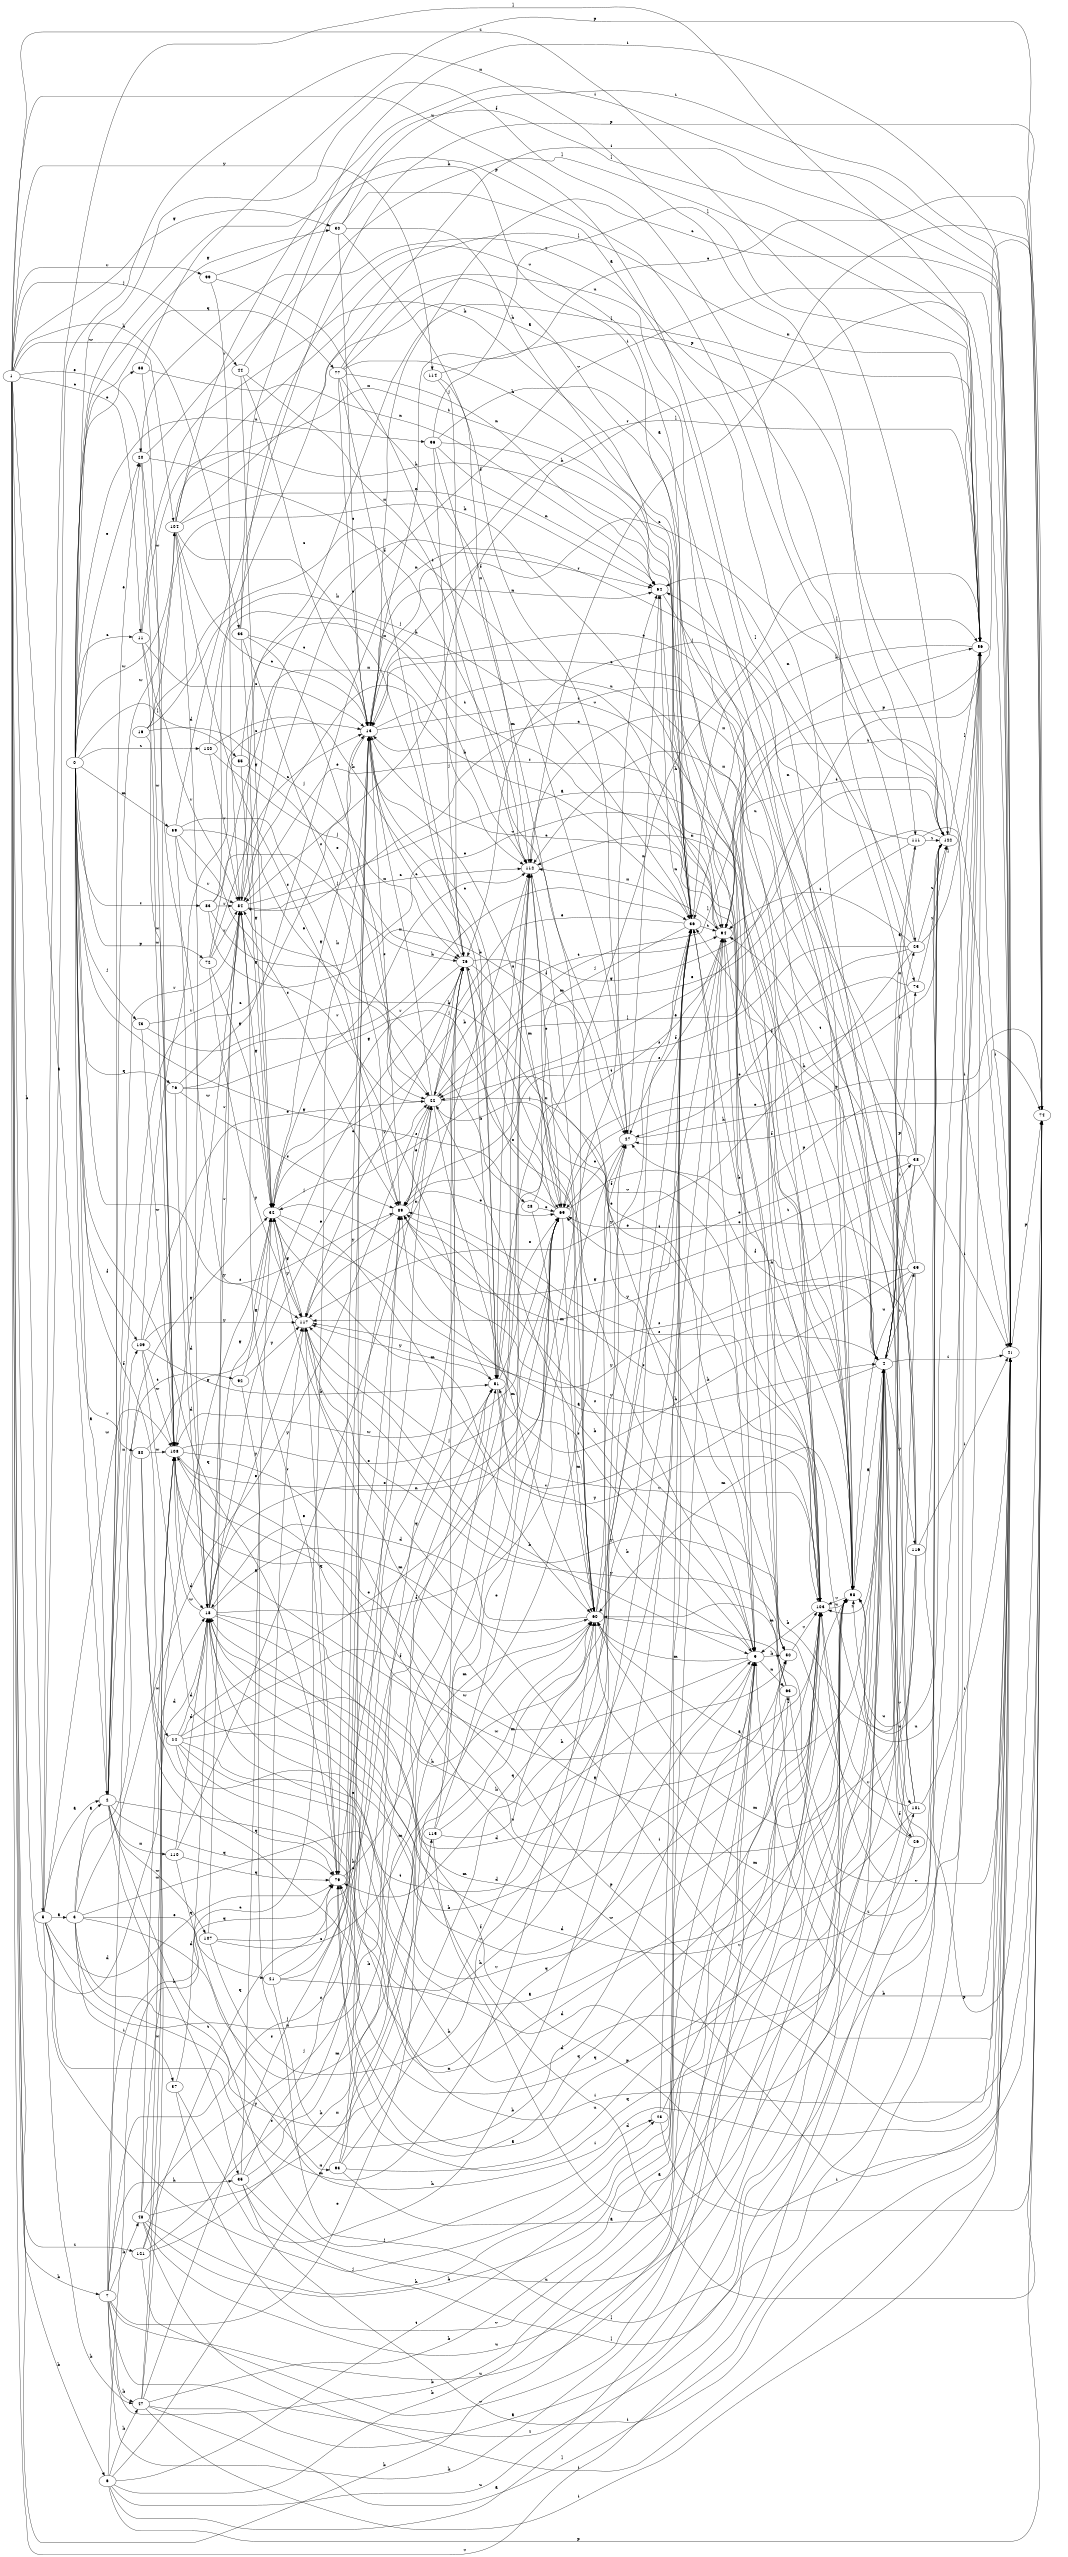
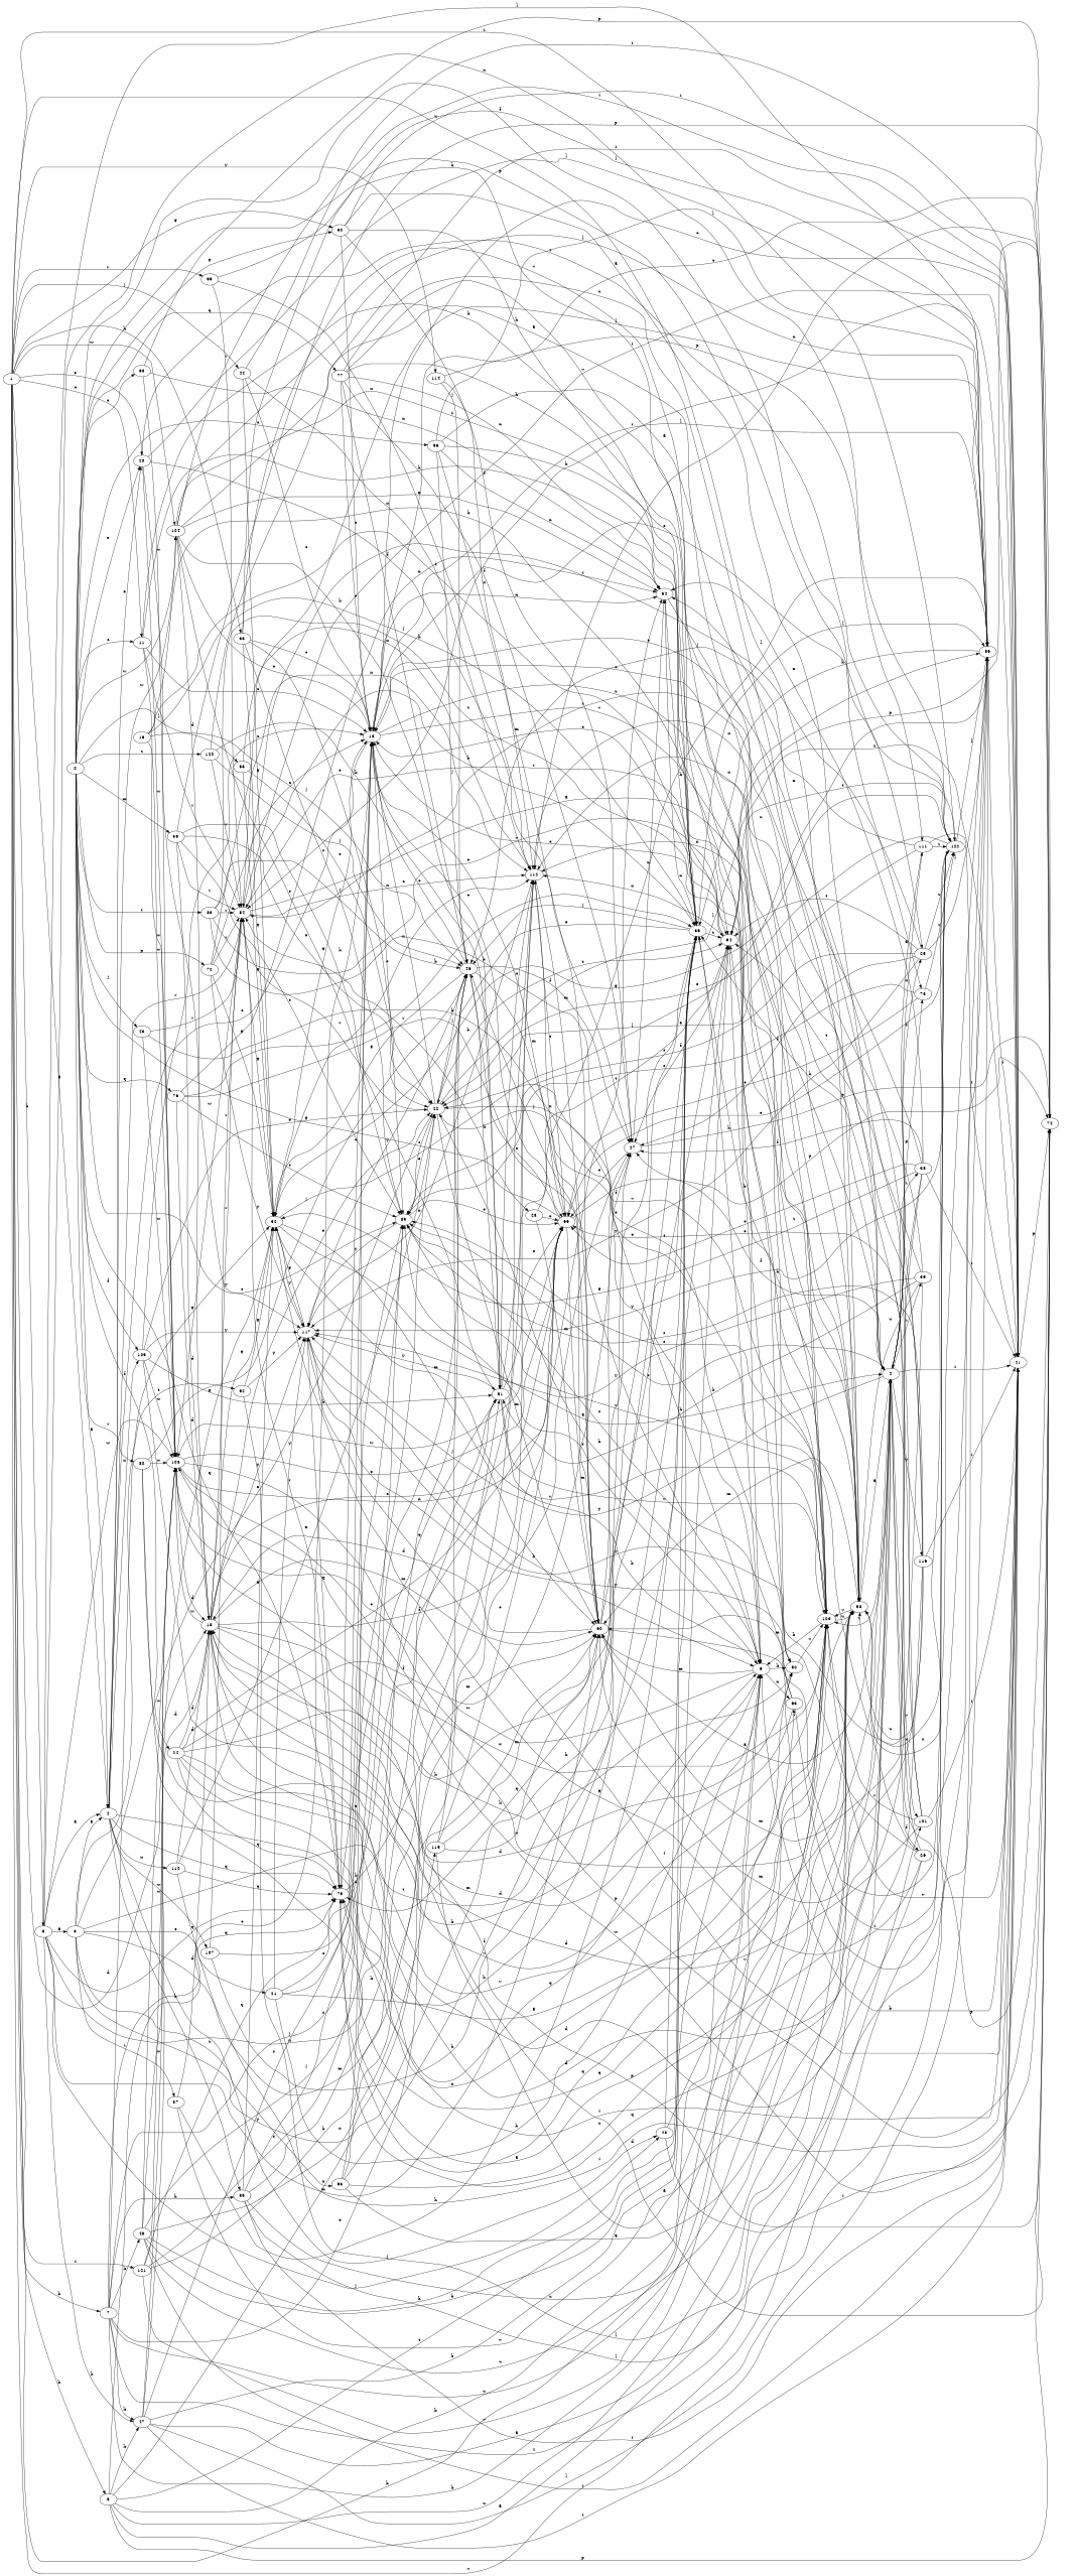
  strict digraph {
    rankdir=LR
    0
    2
    11
    20
    n5 [label=24]
    25
    28
    30
    43
    55
    59
    68
    72
    73
    76
    77
    79
    80
    83
    89
    96
    104
    109
    120
    13
    35
    45
    63
    84
    107
    110
    108
    50
    36
    122
    27
    117
    56
    18
    4
    41
    103
    69
    94
    60
    9
    22
    112
    32
    74
    51
    64
    98
    46
    1
    5
    6
    7
    33
    44
    99
    101
    114
    121
    3
    111
    47
    48
    16
    21
    37
    92
    93
    115
    26
    38
    39
    116
    0 -> 2 [label=a]
    0 -> 11 [label=c]
    0 -> 20 [label=e]
    0 -> n5 [label=f]
    0 -> 25 [label=f]
    0 -> 28 [label=g]
    0 -> 30 [label=g]
    0 -> 43 [label=j]
    0 -> 55 [label=l]
    0 -> 59 [label=m]
    0 -> 68 [label=o]
    0 -> 72 [label=p]
    0 -> 73 [label=p]
    0 -> 76 [label=q]
    0 -> 77 [label=q]
    0 -> 79 [label=q]
    0 -> 80 [label=r]
    0 -> 83 [label=r]
    0 -> 89 [label=s]
    0 -> 96 [label=u]
    0 -> 104 [label=w]
    0 -> 109 [label=f]
    0 -> 120 [label=z]
    2 -> 20 [label=e]
    2 -> 79 [label=q]
    2 -> 104 [label=w]
    2 -> 109 [label=x]
    2 -> 13 [label=c]
    2 -> 35 [label=h]
    2 -> 45 [label=j]
    2 -> 63 [label=n]
    2 -> 84 [label=r]
    2 -> 107 [label=w]
    2 -> 110 [label=x]
    11 -> 13 [label=c]
    11 -> 84 [label=r]
    11 -> 108 [label=w]
    11 -> 50 [label=k]
    11 -> 36 [label=h]
    20 -> 108 [label=w]
    20 -> 122 [label=z]
    20 -> 27 [label=f]
    20 -> 117 [label=y]
    20 -> 56 [label=l]
    n5 -> 79 [label=q]
    n5 -> 36 [label=h]
    n5 -> 27 [label=f]
    n5 -> 18 [label=d]
    n5 -> 4 [label=a]
    n5 -> 41 [label=i]
    n5 -> 103 [label=v]
    n5 -> 69 [label=o]
    25 -> 89 [label=s]
    25 -> 84 [label=r]
    25 -> 122 [label=z]
    25 -> 27 [label=f]
    25 -> 117 [label=y]
    25 -> 56 [label=l]
    25 -> 94 [label=t]
    28 -> 56 [label=l]
    28 -> 69 [label=o]
    28 -> 60 [label=m]
    30 -> 13 [label=c]
    30 -> 36 [label=h]
    30 -> 27 [label=f]
    30 -> 4 [label=a]
    30 -> 41 [label=i]
    43 -> 84 [label=r]
    43 -> 108 [label=w]
    43 -> 9 [label=b]
    55 -> 22 [label=e]
    55 -> 112 [label=x]
    55 -> 32 [label=g]
    59 -> 89 [label=s]
    59 -> 84 [label=r]
    59 -> 18 [label=d]
    59 -> 22 [label=e]
    59 -> 74 [label=p]
    59 -> 51 [label=k]
    68 -> 108 [label=w]
    68 -> 74 [label=p]
    68 -> 64 [label=n]
    72 -> 13 [label=c]
    72 -> 84 [label=r]
    72 -> 117 [label=y]
    72 -> 112 [label=x]
    72 -> 32 [label=g]
    73 -> 89 [label=s]
    73 -> 122 [label=z]
    73 -> 69 [label=o]
    76 -> 89 [label=s]
    76 -> 36 [label=h]
    76 -> 18 [label=d]
    76 -> 9 [label=b]
    76 -> 64 [label=n]
    77 -> 13 [label=c]
    77 -> 36 [label=h]
    77 -> 27 [label=f]
    77 -> 103 [label=v]
    77 -> 64 [label=n]
    77 -> 98 [label=u]
    77 -> 46 [label=j]
    79 -> 13 [label=c]
    79 -> 84 [label=r]
    79 -> 60 [label=m]
    80 -> 108 [label=w]
    80 -> 4 [label=a]
    80 -> 9 [label=b]
    80 -> 46 [label=j]
    83 -> 84 [label=r]
    83 -> 103 [label=v]
    83 -> 94 [label=t]
    83 -> 9 [label=b]
    83 -> 46 [label=j]
    89 -> 117 [label=y]
    89 -> 103 [label=v]
    89 -> 69 [label=o]
    89 -> 22 [label=e]
    96 -> 36 [label=h]
    96 -> 56 [label=l]
    96 -> 4 [label=a]
    96 -> 60 [label=m]
    96 -> 64 [label=n]
    96 -> 46 [label=j]
    104 -> 89 [label=s]
    104 -> 13 [label=c]
    104 -> 56 [label=l]
    104 -> 18 [label=d]
    104 -> 4 [label=a]
    104 -> 41 [label=i]
    104 -> 94 [label=t]
    104 -> 51 [label=k]
    104 -> 64 [label=n]
    109 -> 13 [label=c]
    109 -> 108 [label=w]
    109 -> 117 [label=y]
    109 -> 103 [label=v]
    109 -> 22 [label=e]
    109 -> 51 [label=k]
    120 -> 84 [label=r]
    120 -> 41 [label=i]
    120 -> 51 [label=k]
    120 -> 46 [label=j]
    13 -> 89 [label=s]
    13 -> 56 [label=l]
    13 -> 103 [label=v]
    13 -> 69 [label=o]
    13 -> 32 [label=g]
    13 -> 64 [label=n]
    13 -> 98 [label=u]
    35 -> 89 [label=s]
    35 -> 56 [label=l]
    35 -> 41 [label=i]
    35 -> 32 [label=g]
    35 -> 51 [label=k]
    35 -> 98 [label=u]
    45 -> 36 [label=h]
    45 -> 41 [label=i]
    45 -> 103 [label=v]
    63 -> 89 [label=s]
    63 -> 122 [label=z]
    63 -> 18 [label=d]
    63 -> 22 [label=e]
    84 -> 108 [label=w]
    84 -> 36 [label=h]
    84 -> 56 [label=l]
    84 -> 4 [label=a]
    84 -> 41 [label=i]
    84 -> 112 [label=x]
    84 -> 32 [label=g]
    107 -> 84 [label=r]
    107 -> 36 [label=h]
-   107 -> 60 [label=m]
    107 -> 51 [label=k]
    110 -> 79 [label=q]
    110 -> 18 [label=d]
    110 -> 41 [label=i]
    110 -> 22 [label=e]
    108 -> 18 [label=d]
    108 -> 69 [label=o]
    108 -> 74 [label=p]
    108 -> 64 [label=n]
    108 -> 98 [label=u]
    50 -> 13 [label=c]
    50 -> 18 [label=d]
    50 -> 103 [label=v]
    36 -> 79 [label=q]
    36 -> 56 [label=l]
    36 -> 94 [label=t]
    36 -> 22 [label=e]
    36 -> 64 [label=n]
-   36 -> 51 [label=j]
+   36 -> 46 [label=j]
    122 -> 13 [label=c]
    122 -> 117 [label=y]
    122 -> 56 [label=l]
    122 -> 69 [label=o]
    122 -> 94 [label=t]
    122 -> 60 [label=m]
    122 -> 22 [label=e]
    122 -> 32 [label=g]
    122 -> 98 [label=u]
    27 -> 69 [label=o]
    27 -> 74 [label=p]
    27 -> 64 [label=n]
    117 -> 79 [label=q]
    117 -> 41 [label=i]
    117 -> 9 [label=b]
    117 -> 112 [label=x]
    117 -> 32 [label=g]
    56 -> 36 [label=h]
    56 -> 41 [label=i]
    56 -> 98 [label=u]
    18 -> 84 [label=r]
    18 -> 108 [label=w]
    18 -> 50 [label=k]
    18 -> 27 [label=f]
    18 -> 117 [label=y]
    18 -> 69 [label=o]
    18 -> 60 [label=m]
    18 -> 22 [label=e]
    18 -> 32 [label=g]
    18 -> 74 [label=p]
    4 -> 25 [label=f]
    4 -> 73 [label=p]
    4 -> 89 [label=s]
    4 -> 27 [label=f]
    4 -> 117 [label=y]
    4 -> 41 [label=i]
    4 -> 103 [label=z]
    4 -> 74 [label=p]
    4 -> 101 [label=v]
    4 -> 111 [label=x]
    4 -> 26 [label=f]
    4 -> 38 [label=i]
    4 -> 39 [label=i]
    4 -> 116 [label=y]
    41 -> 13 [label=c]
    41 -> 84 [label=r]
    41 -> 103 [label=v]
    41 -> 94 [label=t]
    41 -> 9 [label=b]
    41 -> 74 [label=p]
    103 -> 79 [label=q]
    103 -> 84 [label=r]
    103 -> 108 [label=w]
    103 -> 9 [label=b]
    103 -> 22 [label=e]
    103 -> 98 [label=u]
    69 -> 13 [label=c]
    69 -> 84 [label=r]
    69 -> 108 [label=w]
    69 -> 60 [label=m]
    69 -> 112 [label=x]
    69 -> 74 [label=p]
    94 -> 13 [label=c]
    94 -> 27 [label=f]
    94 -> 9 [label=b]
    94 -> 112 [label=x]
    94 -> 74 [label=p]
    60 -> 27 [label=f]
    60 -> 56 [label=l]
    60 -> 18 [label=d]
    60 -> 4 [label=a]
    60 -> 94 [label=t]
    60 -> 46 [label=j]
    9 -> 79 [label=q]
    9 -> 89 [label=s]
    9 -> 63 [label=n]
    9 -> 108 [label=w]
    9 -> 50 [label=k]
    9 -> 36 [label=h]
    9 -> 60 [label=m]
    22 -> 89 [label=s]
    22 -> 13 [label=c]
    22 -> 84 [label=r]
    22 -> 56 [label=l]
    22 -> 103 [label=v]
    22 -> 94 [label=t]
    22 -> 60 [label=m]
    22 -> 9 [label=b]
    22 -> 46 [label=j]
    112 -> 69 [label=o]
    112 -> 60 [label=m]
    32 -> 117 [label=y]
    32 -> 56 [label=l]
    32 -> 4 [label=a]
    32 -> 103 [label=v]
    32 -> 60 [label=m]
    32 -> 112 [label=x]
    74 -> 13 [label=c]
    74 -> 108 [label=w]
    74 -> 18 [label=d]
    74 -> 112 [label=x]
    51 -> 79 [label=q]
    51 -> 117 [label=y]
    51 -> 103 [label=v]
    51 -> 69 [label=o]
    51 -> 94 [label=t]
    51 -> 9 [label=b]
    51 -> 112 [label=x]
    64 -> 36 [label=h]
    64 -> 98 [label=u]
    98 -> 79 [label=q]
    98 -> 13 [label=c]
    98 -> 36 [label=h]
    98 -> 4 [label=a]
    98 -> 103 [label=v]
    98 -> 94 [label=t]
    98 -> 60 [label=m]
    98 -> 112 [label=x]
    46 -> 13 [label=c]
    46 -> 27 [label=f]
    46 -> 117 [label=y]
    46 -> 69 [label=o]
    46 -> 60 [label=m]
    46 -> 32 [label=g]
    46 -> 51 [label=k]
    1 -> 2 [label=a]
    1 -> 11 [label=c]
    1 -> 20 [label=e]
    1 -> 30 [label=g]
    1 -> 104 [label=w]
    1 -> 122 [label=z]
    1 -> 18 [label=d]
    1 -> 9 [label=b]
    1 -> 98 [label=u]
    1 -> 5 [label=b]
    1 -> 6 [label=b]
    1 -> 7 [label=b]
    1 -> 33 [label=h]
    1 -> 44 [label=j]
    1 -> 99 [label=v]
    1 -> 101 [label=v]
    1 -> 114 [label=y]
    1 -> 121 [label=z]
    5 -> 2 [label=a]
    5 -> 79 [label=q]
    5 -> 45 [label=j]
    5 -> 108 [label=w]
    5 -> 56 [label=l]
    5 -> 60 [label=m]
    5 -> 112 [label=x]
    5 -> 3 [label=a]
    5 -> 111 [label=x]
    5 -> 47 [label=k]
    6 -> 79 [label=q]
    6 -> 4 [label=a]
    6 -> 94 [label=t]
    6 -> 9 [label=b]
    6 -> 112 [label=x]
    6 -> 74 [label=p]
    6 -> 98 [label=u]
    6 -> 47 [label=k]
    7 -> 13 [label=c]
    7 -> 35 [label=h]
    7 -> 50 [label=k]
    7 -> 122 [label=z]
    7 -> 69 [label=o]
-   7 -> 9 [label=b]
    7 -> 32 [label=g]
    7 -> 98 [label=u]
    7 -> 46 [label=j]
    7 -> 47 [label=k]
    7 -> 48 [label=k]
    33 -> 89 [label=s]
    33 -> 13 [label=c]
    33 -> 56 [label=l]
    33 -> 103 [label=v]
    33 -> 22 [label=e]
    33 -> 32 [label=g]
    44 -> 13 [label=c]
    44 -> 41 [label=i]
    44 -> 112 [label=x]
    44 -> 32 [label=g]
    99 -> 84 [label=r]
    99 -> 36 [label=h]
    99 -> 112 [label=x]
    101 -> 18 [label=d]
    101 -> 41 [label=i]
    101 -> 103 [label=v]
    101 -> 69 [label=o]
    101 -> 64 [label=n]
    114 -> 122 [label=p]
    114 -> 112 [label=x]
    114 -> 46 [label=j]
    121 -> 79 [label=q]
    121 -> 89 [label=s]
    121 -> 108 [label=w]
    121 -> 103 [label=v]
    121 -> 51 [label=k]
    3 -> 2 [label=a]
    3 -> 94 [label=t]
    3 -> 60 [label=m]
    3 -> 22 [label=e]
    3 -> 21 [label=e]
    3 -> 37 [label=i]
    3 -> 92 [label=t]
    3 -> 93 [label=t]
    3 -> 115 [label=y]
    111 -> 122 [label=z]
    111 -> 4 [label=a]
    111 -> 41 [label=i]
    111 -> 22 [label=e]
    111 -> 46 [label=j]
    47 -> 89 [label=s]
    47 -> 108 [label=w]
    47 -> 56 [label=l]
    47 -> 4 [label=a]
    47 -> 41 [label=i]
    47 -> 9 [label=b]
    47 -> 32 [label=g]
    48 -> 108 [label=w]
    48 -> 36 [label=h]
    48 -> 18 [label=d]
    48 -> 41 [label=i]
    48 -> 9 [label=b]
    48 -> 112 [label=x]
    48 -> 98 [label=u]
    48 -> 46 [label=j]
    16 -> 108 [label=w]
    16 -> 50 [label=k]
    16 -> 36 [label=h]
    16 -> 94 [label=t]
    16 -> 46 [label=j]
    21 -> 13 [label=c]
    21 -> 36 [label=h]
    21 -> 117 [label=y]
    21 -> 9 [label=b]
    21 -> 22 [label=e]
    37 -> 36 [label=h]
    37 -> 18 [label=d]
    37 -> 103 [label=v]
    92 -> 117 [label=y]
    92 -> 56 [label=l]
    92 -> 32 [label=g]
    93 -> 13 [label=c]
    93 -> 27 [label=f]
    93 -> 4 [label=a]
    93 -> 60 [label=m]
    93 -> 98 [label=u]
    115 -> 36 [label=h]
    115 -> 4 [label=a]
    115 -> 69 [label=o]
    115 -> 60 [label=m]
    115 -> 46 [label=j]
    26 -> 89 [label=s]
    26 -> 36 [label=h]
    26 -> 117 [label=y]
    26 -> 18 [label=d]
    26 -> 32 [label=g]
    38 -> 84 [label=r]
    38 -> 27 [label=f]
    38 -> 117 [label=y]
    38 -> 41 [label=i]
    38 -> 69 [label=o]
    38 -> 60 [label=m]
    38 -> 32 [label=g]
    38 -> 64 [label=n]
    39 -> 79 [label=q]
    39 -> 117 [label=y]
    39 -> 94 [label=t]
    39 -> 112 [label=x]
    39 -> 51 [label=k]
    39 -> 98 [label=u]
    116 -> 89 [label=s]
    116 -> 13 [label=c]
    116 -> 18 [label=d]
    116 -> 41 [label=i]
    116 -> 60 [label=m]
    116 -> 112 [label=x]
    116 -> 98 [label=u]
  }
